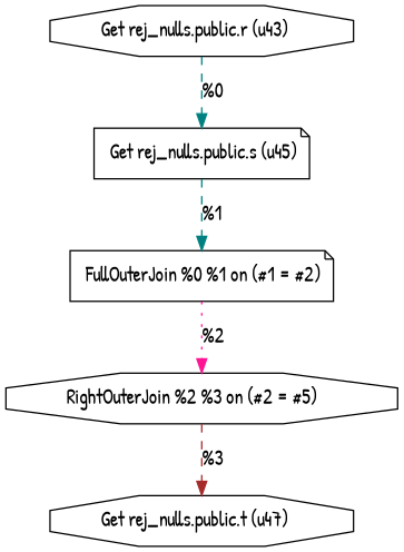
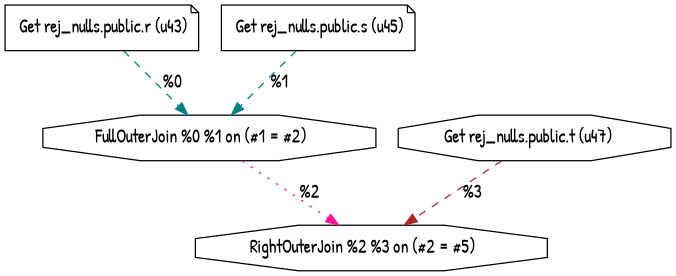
  digraph {
    fontname="Patrick Hand"
    node [fontname="Patrick Hand" shape=octagon]
    edge [color=teal fontname="Patrick Hand" style=dashed]
-   n1 [label=" Get rej_nulls.public.r (u43)\l"]
-   n2 [label=" FullOuterJoin %0 %1 on (#1 = #2)\l" shape=note]
+   n1 [label=" Get rej_nulls.public.r (u43)\l" shape=note]
+   n2 [label=" FullOuterJoin %0 %1 on (#1 = #2)\l"]
    n3 [label=" RightOuterJoin %2 %3 on (#2 = #5)\l"]
    n4 [label=" Get rej_nulls.public.s (u45)\l" shape=note]
    n5 [label=" Get rej_nulls.public.t (u47)\l"]
-   n1 -> n4 [label="%0\l"]
+   n1 -> n2 [label="%0\l"]
    n2 -> n3 [color=deeppink label="%2\l" style=dotted]
    n4 -> n2 [label="%1\l"]
-   n3 -> n5 [color=brown label="%3\l"]
+   n5 -> n3 [color=brown label="%3\l"]
  }
